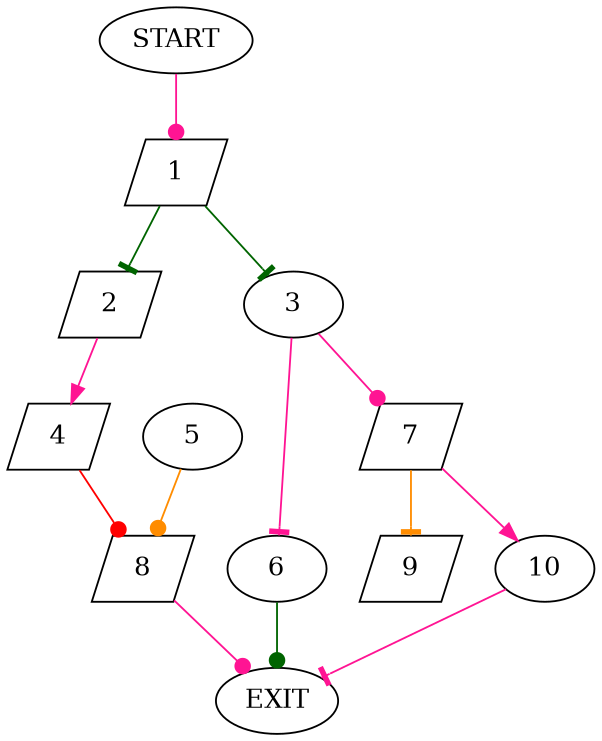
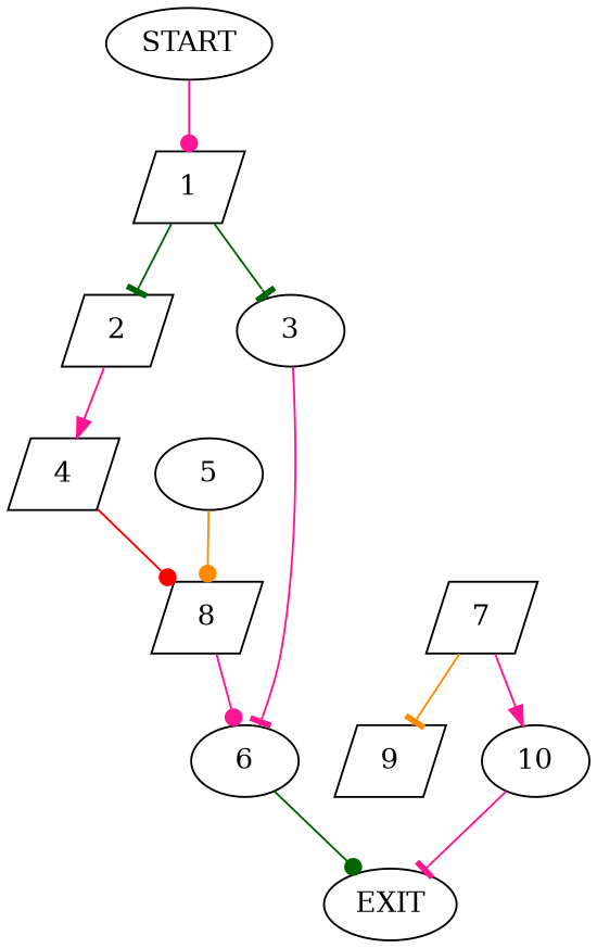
  digraph {
    node [shape=ellipse]
    edge [arrowhead=dot color=deeppink]
    n1 [label=START]
    1 [shape=parallelogram]
    2 [shape=parallelogram]
    3
    n5 [label=EXIT]
    4 [shape=parallelogram]
    6
    7 [shape=parallelogram]
    8 [shape=parallelogram]
    5
    9 [shape=parallelogram]
    10
    n1 -> 1
    1 -> 2 [arrowhead=tee color=darkgreen]
    1 -> 3 [arrowhead=tee color=darkgreen]
    2 -> 4 [arrowhead=normal]
    3 -> 6 [arrowhead=tee]
-   3 -> 7
    4 -> 8 [color=red]
    6 -> n5 [color=darkgreen]
    7 -> 9 [arrowhead=tee color=darkorange]
    7 -> 10 [arrowhead=normal]
-   8 -> n5
+   8 -> 6
    5 -> 8 [color=darkorange]
    10 -> n5 [arrowhead=tee]
  }
